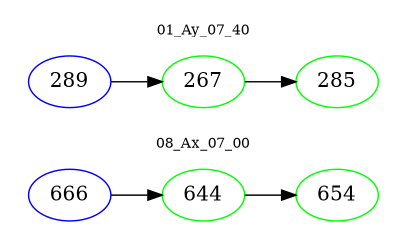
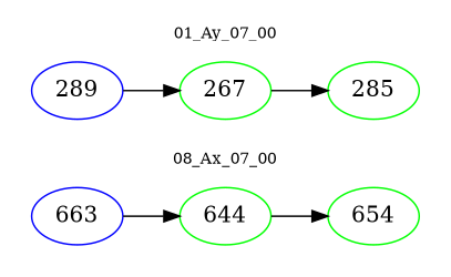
  digraph {
    rankdir=LR
    node [color=green]
    edge [color=black]
-   n1 [color=blue label=666]
+   n1 [color=blue label=663]
    n2 [label=644]
    n3 [label=654]
    n4 [color=blue label=289]
    n5 [label=267]
    n6 [label=285]
    subgraph cluster_1 {
      color=white
      fontsize=10
      label="08_Ax_07_00"
      n1
      n2
      n3
    }
    subgraph cluster_2 {
      color=white
      fontsize=10
-     label="01_Ay_07_40"
+     label="01_Ay_07_00"
      n4
      n5
      n6
    }
    n1 -> n2
    n2 -> n3
    n4 -> n5
    n5 -> n6
  }
